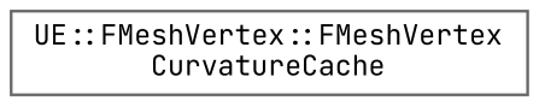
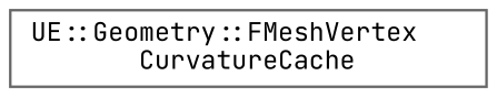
  digraph {
    rankdir=LR
    fontname="JetBrains Mono"
-   n1 [color=grey40 fillcolor=white fontname="JetBrains Mono" fontsize=10 height=0.2 label="UE::FMeshVertex::FMeshVertex\lCurvatureCache" shape=box style=filled width=0.4]
+   n1 [color=grey40 fillcolor=white fontname="JetBrains Mono" fontsize=10 height=0.2 label="UE::Geometry::FMeshVertex\lCurvatureCache" shape=box style=filled width=0.4]
  }
